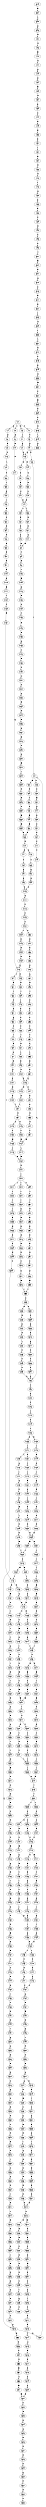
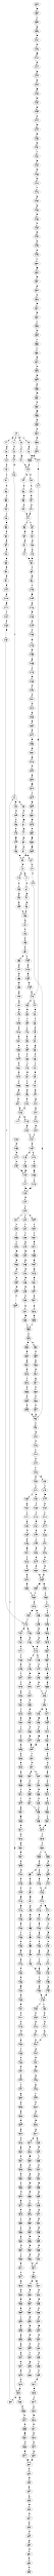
  strict digraph {
    S0
    S1
    S2
    S3
    S4
    S5
    S6
    S7
    S8
    S9
    S10
    S11
    S12
    S13
    S14
    S15
    S16
    S17
    S18
    S19
    S20
    S21
    S22
    S23
    S24
    S25
    S26
    S27
    S28
    S29
    S30
    S31
    S32
    S33
    S34
    S35
    S36
    S37
    S38
    S39
    S40
    S41
    S42
    S43
    S44
    S45
    S46
    S47
    S48
    S49
    S50
    S51
    S52
    S53
    S54
    S55
    S56
    S57
    S58
    S59
    S60
    S61
    S62
    S63
    S64
    S65
    S66
    S67
    S68
    S69
    S70
    S71
    S72
    S73
    S74
    S75
    S76
    S77
    S78
    S79
    S80
    S81
    S82
    S83
    S84
    S85
    S86
    S87
    S88
    S89
    S90
    S91
    S92
    S93
    S94
    S95
    S96
    S97
    S98
    S99
    S100
    S101
    S102
    S103
    S104
    S105
    S106
    S107
    S108
    S109
    S110
    S111
    S112
    S113
    S114
    S115
    S116
    S117
    S118
    S119
    S120
-   S121
    S122
    S123
    S124
    S125
    S126
    S127
    S128
    S129
    S130
    S131
    S132
    S133
    S134
    S135
    S136
    S137
    S138
    S139
    S140
    S141
    S142
    S143
    S144
    S145
    S146
    S147
    S148
    S149
    S150
    S151
    S152
    S153
    S154
    S155
    S156
    S157
    S158
    S159
    S160
    S161
    S162
    S163
    S164
    S165
    S166
    S167
    S168
    S169
    S170
    S171
    S172
    S173
    S174
    S175
    S176
    S177
    S178
    S179
    S180
    S181
    S182
    S183
    S184
    S185
    S186
    S187
    S188
    S189
    S190
    S191
    S192
    S193
    S194
    S195
    S196
    S197
    S198
    S199
    S200
    S201
    S202
    S203
    S204
    S205
    S206
    S207
    S208
    S209
    S210
    S211
    S212
    S213
    S214
    S215
    S216
    S217
    S218
    S219
    S220
    S221
    S222
    S223
    S224
    S225
    S226
    S227
    S228
    S229
    S230
    S231
    S232
    S233
    S234
    S235
    S236
    S237
    S238
    S239
    S240
    S241
    S242
    S243
    S244
    S245
    S246
    S247
    S248
    S249
    S250
    S251
    S252
    S253
    S254
    S255
    S256
    S257
    S258
    S259
    S260
    S261
    S262
    S263
    S264
    S265
    S266
    S267
    S268
    S269
    S270
    S271
    S272
    S273
    S274
    S275
    S276
    S277
    S278
    S279
    S280
    S281
    S282
    S283
    S284
    S285
    S286
    S287
    S288
    S289
    S290
    S291
    S292
    S293
    S294
    S295
    S296
    S297
    S298
    S299
    S300
    S301
    S302
    S303
    S304
    S305
    S306
    S307
    S308
    S309
    S310
    S311
    S312
    S313
    S314
    S315
    S316
    S317
    S318
    S319
    S320
    S321
    S322
    S323
    S324
    S325
    S326
    S327
    S328
    S329
    S330
    S331
    S332
    S333
    S334
    S335
    S336
    S337
    S338
    S339
    S340
    S341
    S342
    S343
    S344
    S345
    S346
    S347
    S348
    S349
    S350
    S351
    S352
    S353
    S354
    S355
    S356
    S357
    S358
    S359
    S360
    S361
    S362
    S363
    S364
    S365
    S366
    S367
    S368
    S369
    S370
    S371
    S372
    S373
    S374
    S375
    S376
    S377
    S378
    S621
    S380
    S381
    S382
    S383
    S379
    S384
    S385
    S386
    S387
    S388
    S389
    S390
    S391
    S392
    S393
    S394
    S395
    S396
    S397
    S398
    S399
    S400
    S401
    S402
    S403
    S404
    S405
    S406
    S407
    S408
    S409
    S410
    S411
    S412
    S413
    S414
    S415
    S416
    S417
    S418
    S419
    S420
    S421
    S422
    S423
    S424
    S425
    S426
    S427
    S428
    S429
    S430
    S431
    S432
    S433
    S434
    S435
    S436
    S437
    S438
    S439
    S440
    S441
    S442
    S443
    S444
    S445
    S446
    S447
    S448
    S449
    S450
    S451
    S452
    S453
    S454
    S455
    S456
    S457
    S458
    S459
    S460
    S461
    S462
    S463
    S464
    S465
    S466
    S467
    S468
    S469
    S470
    S471
    S472
    S473
    S474
    S475
    S476
    S477
    S478
    S479
    S480
    S481
    S482
    S483
    S484
    S485
    S486
    S487
    S488
    S489
    S490
    S491
    S492
    S493
    S494
    S495
    S496
    S497
    S498
    S499
    S500
    S501
    S502
    S503
    S504
    S505
    S506
    S507
    S508
    S509
    S510
    S511
    S512
    S513
    S514
    S515
    S516
    S517
    S518
    S519
    S520
    S521
    S522
    S523
    S524
    S525
    S526
    S527
    S528
    S529
    S530
    S531
    S532
    S533
    S534
    S535
    S536
    S537
    S538
    S539
    S540
    S541
    S542
    S543
    S544
    S545
    S546
    S547
    S548
    S549
    S550
    S551
    S552
    S553
    S554
    S555
    S556
    S557
    S558
    S559
    S560
    S561
    S562
    S563
    S564
    S565
    S566
    S567
    S568
    S569
    S570
    S571
    S572
    S573
    S574
    S575
    S576
    S577
    S578
    S579
    S580
    S581
    S582
    S583
    S584
    S585
    S586
    S587
    S588
    S589
    S590
    S591
    S592
    S593
    S594
    S595
    S596
    S597
    S598
    S599
    S600
    S601
    S602
    S603
    S604
    S605
    S606
    S607
    S608
    S609
    n612 [label=S640]
    S611
    S612
    S613
    S614
    S615
    S616
    S617
    S618
    S619
    S620
    S622
    S623
    S624
    S625
    S626
    S627
    S628
    S629
    S630
    S631
    S632
    S633
    S0 -> S1 [label=Y]
    S0 -> S2 [label=V]
    S0 -> S3 [label=N]
    S0 -> S4 [label=A]
    S1 -> S5 [label=L]
    S2 -> S6 [label=A]
    S3 -> S7 [label=S]
    S4 -> S8 [label=A]
    S5 -> S9 [label=A]
    S6 -> S10 [label=R]
    S7 -> S11 [label=A]
    S8 -> S12 [label=K]
    S9 -> S13 [label=D]
    S10 -> S14 [label=K]
    S11 -> S15 [label=G]
    S12 -> S16 [label=L]
    S13 -> S17 [label=I]
    S14 -> S18 [label=A]
    S15 -> S19 [label=R]
    S15 -> S20 [label=K]
    S16 -> S21 [label=S]
    S17 -> S22 [label=Q]
    S17 -> S23 [label=L]
    S18 -> S24 [label=S]
    S18 -> S25 [label=K]
    S19 -> S26 [label=C]
    S20 -> S27 [label=C]
    S21 -> S28 [label=L]
    S22 -> S29 [label=M]
    S23 -> S30 [label=T]
    S24 -> S31 [label=Q]
    S25 -> S32 [label=Q]
    S26 -> S33 [label=D]
    S27 -> S34 [label=D]
    S28 -> S35 [label=I]
    S29 -> S36 [label=Y]
    S30 -> S37 [label=E]
    S31 -> S38 [label=I]
    S32 -> S39 [label=V]
    S33 -> S40 [label=W]
    S34 -> S41 [label=W]
    S35 -> S42 [label=A]
    S36 -> S43 [label=L]
    S37 -> S44 [label=A]
    S38 -> S45 [label=L]
    S39 -> S46 [label=I]
    S40 -> S47 [label=Q]
    S41 -> S47 [label=Q]
    S42 -> S48 [label=V]
    S43 -> S49 [label=E]
    S44 -> S50 [label=D]
    S45 -> S51 [label=P]
    S46 -> S52 [label=P]
    S47 -> S53 [label=S]
    S47 -> S54 [label=V]
    S48 -> S55 [label=R]
    S49 -> S56 [label=E]
    S50 -> S57 [label=T]
    S51 -> S58 [label=A]
    S52 -> S59 [label=L]
    S53 -> S60 [label=R]
    S54 -> S61 [label=R]
    S55 -> S62 [label=T]
    S56 -> S63 [label=P]
    S57 -> S64 [label=T]
    S58 -> S65 [label=L]
    S59 -> S66 [label=L]
    S60 -> S67 [label=K]
    S61 -> S68 [label=K]
    S62 -> S69 [label=D]
    S63 -> S70 [label=R]
    S64 -> S71 [label=L]
    S65 -> S72 [label=I]
    S66 -> S73 [label=V]
    S67 -> S74 [label=G]
    S68 -> S75 [label=G]
    S69 -> S76 [label=P]
    S70 -> S77 [label=A]
    S70 -> S78 [label=G]
    S71 -> S79 [label=L]
    S72 -> S80 [label=K]
    S73 -> S81 [label=K]
    S74 -> S82 [label=F]
    S75 -> S82 [label=F]
    S76 -> S83 [label=D]
    S77 -> S84 [label=L]
    S78 -> S85 [label=L]
    S79 -> S86 [label=G]
    S80 -> S87 [label=T]
    S81 -> S88 [label=S]
    S82 -> S89 [label=Y]
    S83 -> S90 [label=N]
    S84 -> S91 [label=A]
    S85 -> S92 [label=A]
    S86 -> S93 [label=Y]
    S87 -> S94 [label=R]
    S88 -> S95 [label=R]
    S89 -> S96 [label=R]
    S90 -> S97 [label=Q]
    S91 -> S98 [label=P]
    S92 -> S99 [label=P]
    S93 -> S100 [label=G]
    S94 -> S101 [label=A]
    S95 -> S102 [label=T]
    S96 -> S103 [label=V]
    S97 -> S104 [label=F]
    S98 -> S105 [label=T]
    S99 -> S105 [label=T]
    S100 -> S106 [label=L]
    S101 -> S107 [label=A]
    S102 -> S108 [label=A]
    S103 -> S109 [label=H]
    S104 -> S110 [label=Q]
    S105 -> S111 [label=G]
    S106 -> S112 [label=V]
    S107 -> S113 [label=N]
    S108 -> S114 [label=T]
    S108 -> S115 [label=N]
    S109 -> S116 [label=A]
    S110 -> S117 [label=H]
    S111 -> S118 [label=T]
    S112 -> S119 [label=T]
    S113 -> S120 [label=R]
-   S114 -> S121 [label=R]
    S115 -> S122 [label=R]
    S116 -> S123 [label=N]
    S117 -> S124 [label=V]
    S118 -> S125 [label=L]
    S119 -> S126 [label=V]
    S120 -> S127 [label=S]
-   S121 -> S128 [label=T]
    S122 -> S127 [label=S]
    S123 -> S129 [label=C]
    S124 -> S130 [label=L]
    S125 -> S131 [label=L]
    S126 -> S132 [label=R]
    S126 -> S133 [label=K]
    S127 -> S134 [label=K]
    S128 -> S135 [label=K]
    S129 -> S136 [label=Y]
    S130 -> S137 [label=H]
    S131 -> S138 [label=L]
    S131 -> S139 [label=I]
    S132 -> S140 [label=S]
    S133 -> S141 [label=S]
    S134 -> S142 [label=L]
    S134 -> S143 [label=M]
    S135 -> S144 [label=M]
    S136 -> S145 [label=R]
    S137 -> S146 [label=I]
    S138 -> S147 [label=A]
    S139 -> S148 [label=A]
    S140 -> S149 [label=E]
    S141 -> S150 [label=S]
    S141 -> S151 [label=T]
    S142 -> S152 [label=Y]
    S143 -> S153 [label=Y]
    S144 -> S154 [label=Y]
    S145 -> S155 [label=K]
    S146 -> S156 [label=D]
    S146 -> S157 [label=R]
    S147 -> S158 [label=R]
    S148 -> S159 [label=R]
    S149 -> S160 [label=T]
    S150 -> S161 [label=G]
    S151 -> S162 [label=S]
    S152 -> S163 [label=H]
    S153 -> S164 [label=H]
    S154 -> S164 [label=H]
    S155 -> S165 [label=A]
    S156 -> S166 [label=G]
    S157 -> S167 [label=E]
    S158 -> S168 [label=R]
    S159 -> S169 [label=K]
    S160 -> S170 [label=V]
    S161 -> S171 [label=I]
    S162 -> S172 [label=I]
    S163 -> S173 [label=S]
    S164 -> S174 [label=S]
    S165 -> S175 [label=Y]
    S166 -> S176 [label=P]
    S167 -> S177 [label=L]
    S168 -> S178 [label=A]
    S169 -> S18 [label=A]
    S170 -> S179 [label=A]
    S171 -> S180 [label=G]
    S172 -> S181 [label=R]
    S173 -> S182 [label=E]
    S174 -> S182 [label=E]
    S175 -> S183 [label=E]
    S176 -> S184 [label=L]
    S176 -> S185 [label=Q]
    S177 -> S186 [label=S]
    S178 -> S187 [label=G]
    S179 -> S188 [label=R]
    S180 -> S189 [label=M]
    S181 -> S190 [label=G]
    S182 -> S191 [label=D]
    S183 -> S192 [label=T]
    S184 -> S193 [label=L]
    S185 -> S194 [label=L]
    S186 -> S195 [label=P]
    S187 -> S196 [label=Q]
    S188 -> S197 [label=I]
    S189 -> S198 [label=T]
    S190 -> S199 [label=V]
    S191 -> S200 [label=V]
    S192 -> S201 [label=W]
    S193 -> S202 [label=E]
    S194 -> S203 [label=E]
    S195 -> S204 [label=V]
    S196 -> S205 [label=V]
    S197 -> S206 [label=D]
    S198 -> S207 [label=H]
    S199 -> S208 [label=D]
    S200 -> S209 [label=L]
    S200 -> S210 [label=V]
    S200 -> S211 [label=I]
    S201 -> S212 [label=T]
    S202 -> S213 [label=P]
    S203 -> S214 [label=P]
    S204 -> S215 [label=S]
    S205 -> S216 [label=L]
    S206 -> S217 [label=T]
    S207 -> S218 [label=S]
    S208 -> S219 [label=T]
    S209 -> S220 [label=V]
    S210 -> S221 [label=V]
    S211 -> S222 [label=V]
    S212 -> S223 [label=G]
    S213 -> S224 [label=V]
    S214 -> S225 [label=I]
    S215 -> S226 [label=G]
    S216 -> S227 [label=P]
    S217 -> S228 [label=K]
    S218 -> S229 [label=K]
    S219 -> S230 [label=K]
    S220 -> S231 [label=V]
    S221 -> S232 [label=V]
    S222 -> S233 [label=V]
    S223 -> S234 [label=F]
    S224 -> S235 [label=W]
    S225 -> S236 [label=W]
    S226 -> S237 [label=D]
    S227 -> S238 [label=L]
    S228 -> S239 [label=N]
    S229 -> S240 [label=N]
    S230 -> S239 [label=N]
    S231 -> S241 [label=Q]
    S232 -> S242 [label=A]
    S233 -> S243 [label=S]
    S234 -> S244 [label=K]
    S235 -> S245 [label=K]
    S236 -> S246 [label=R]
    S236 -> S247 [label=K]
    S237 -> S248 [label=I]
    S238 -> S249 [label=L]
    S239 -> S250 [label=E]
    S239 -> S251 [label=Q]
    S240 -> S252 [label=E]
    S241 -> S253 [label=F]
    S242 -> S254 [label=F]
    S243 -> S255 [label=F]
    S244 -> S256 [label=Q]
    S245 -> S257 [label=E]
    S246 -> S258 [label=E]
    S247 -> S259 [label=E]
    S248 -> S260 [label=R]
    S249 -> S261 [label=L]
    S250 -> S262 [label=V]
    S251 -> S263 [label=I]
    S252 -> S262 [label=V]
    S253 -> S264 [label=R]
    S254 -> S265 [label=N]
    S255 -> S266 [label=N]
    S256 -> S267 [label=P]
    S257 -> S268 [label=L]
    S258 -> S269 [label=L]
    S259 -> S270 [label=I]
    S260 -> S271 [label=I]
    S261 -> S272 [label=C]
    S262 -> S273 [label=L]
    S263 -> S274 [label=V]
    S264 -> S275 [label=R]
    S265 -> S276 [label=Q]
    S266 -> S277 [label=Q]
    S267 -> S278 [label=F]
    S268 -> S279 [label=E]
    S269 -> S280 [label=E]
    S270 -> S281 [label=E]
    S271 -> S282 [label=Y]
    S272 -> S283 [label=S]
    S273 -> S284 [label=H]
    S273 -> S285 [label=N]
    S274 -> S286 [label=S]
    S275 -> S287 [label=R]
    S276 -> S288 [label=R]
    S277 -> S289 [label=T]
    S278 -> S290 [label=L]
    S279 -> S291 [label=E]
    S280 -> S291 [label=E]
    S281 -> S292 [label=E]
    S282 -> S293 [label=R]
    S283 -> S294 [label=R]
    S284 -> S146 [label=I]
    S285 -> S295 [label=I]
    S286 -> S296 [label=I]
    S287 -> S297 [label=Q]
    S288 -> S298 [label=N]
    S289 -> S299 [label=N]
    S290 -> S300 [label=A]
    S291 -> S301 [label=I]
    S292 -> S302 [label=T]
    S293 -> S303 [label=G]
    S294 -> S304 [label=T]
    S295 -> S305 [label=D]
    S296 -> S306 [label=E]
    S297 -> S307 [label=L]
    S298 -> S308 [label=L]
    S299 -> S309 [label=L]
    S300 -> S310 [label=E]
    S301 -> S311 [label=W]
    S302 -> S312 [label=W]
    S303 -> S313 [label=K]
    S304 -> S108 [label=A]
    S305 -> S314 [label=G]
    S306 -> S315 [label=E]
    S307 -> S316 [label=A]
    S308 -> S317 [label=A]
    S309 -> S318 [label=A]
    S310 -> S319 [label=I]
    S311 -> S320 [label=L]
    S311 -> S321 [label=P]
    S312 -> S322 [label=P]
    S313 -> S323 [label=C]
    S314 -> S176 [label=P]
    S315 -> S324 [label=P]
    S316 -> S325 [label=E]
    S317 -> S326 [label=E]
    S318 -> S327 [label=D]
    S318 -> S328 [label=R]
    S319 -> S329 [label=Q]
    S320 -> S330 [label=Y]
    S321 -> S331 [label=Y]
    S322 -> S332 [label=Y]
    S323 -> S333 [label=E]
    S324 -> S334 [label=D]
    S325 -> S335 [label=V]
    S326 -> S335 [label=V]
    S327 -> S17 [label=I]
    S328 -> S336 [label=M]
    S329 -> S337 [label=M]
    S330 -> S338 [label=K]
    S331 -> S339 [label=K]
    S332 -> S340 [label=R]
    S333 -> S341 [label=I]
    S334 -> S342 [label=L]
    S335 -> S343 [label=L]
    S336 -> S344 [label=L]
    S337 -> S345 [label=F]
    S338 -> S346 [label=L]
    S339 -> S347 [label=L]
    S340 -> S348 [label=L]
    S341 -> S349 [label=V]
    S342 -> S350 [label=E]
    S343 -> S351 [label=L]
    S343 -> S352 [label=P]
    S344 -> S353 [label=K]
    S345 -> S354 [label=L]
    S346 -> S355 [label=S]
    S347 -> S355 [label=S]
    S348 -> S356 [label=S]
    S349 -> S357 [label=A]
    S350 -> S358 [label=P]
    S351 -> S359 [label=T]
    S352 -> S360 [label=R]
    S353 -> S361 [label=E]
    S354 -> S362 [label=E]
    S355 -> S363 [label=S]
    S356 -> S364 [label=S]
    S357 -> S365 [label=E]
    S358 -> S225 [label=I]
    S359 -> S366 [label=A]
    S360 -> S367 [label=A]
    S361 -> S368 [label=W]
    S362 -> S369 [label=E]
    S363 -> S370 [label=P]
    S364 -> S370 [label=P]
    S365 -> S371 [label=T]
    S366 -> S372 [label=D]
    S367 -> S373 [label=D]
    S368 -> S374 [label=E]
    S369 -> S63 [label=P]
    S370 -> S375 [label=V]
    S371 -> S376 [label=C]
    S372 -> S377 [label=A]
    S373 -> S378 [label=S]
    S374 -> S621 [label=E]
    S375 -> S380 [label=V]
    S376 -> S381 [label=A]
    S377 -> S382 [label=T]
    S378 -> S383 [label=T]
    S621 -> S622 [label=T]
    S380 -> S385 [label=V]
    S380 -> S386 [label=I]
    S381 -> S387 [label=Q]
    S382 -> S388 [label=L]
    S383 -> S389 [label=L]
    S379 -> S384 [label=F]
    S384 -> S390 [label=S]
    S385 -> S391 [label=L]
    S386 -> S392 [label=L]
    S387 -> S393 [label=L]
    S388 -> S394 [label=L]
    S389 -> S395 [label=L]
    S390 -> S396 [label=A]
    S391 -> S397 [label=M]
    S391 -> S398 [label=L]
    S392 -> S399 [label=L]
    S393 -> S400 [label=M]
    S394 -> S86 [label=G]
    S395 -> S86 [label=G]
    S396 -> S401 [label=N]
    S397 -> S402 [label=P]
    S398 -> S403 [label=P]
    S399 -> S404 [label=P]
    S400 -> S405 [label=T]
    S401 -> S406 [label=M]
    S402 -> S407 [label=W]
    S403 -> S408 [label=W]
    S404 -> S408 [label=W]
    S405 -> S409 [label=L]
    S406 -> S410 [label=E]
    S407 -> S411 [label=E]
    S408 -> S412 [label=E]
    S409 -> S413 [label=H]
    S410 -> S414 [label=K]
    S411 -> S415 [label=A]
    S412 -> S416 [label=K]
    S412 -> S417 [label=E]
    S413 -> S418 [label=H]
    S414 -> S419 [label=A]
    S415 -> S420 [label=R]
    S416 -> S421 [label=R]
    S417 -> S422 [label=K]
    S418 -> S423 [label=A]
    S419 -> S424 [label=A]
    S420 -> S425 [label=Y]
    S421 -> S426 [label=F]
    S422 -> S427 [label=Y]
    S423 -> S428 [label=F]
    S424 -> S429 [label=E]
    S425 -> S430 [label=I]
    S426 -> S431 [label=A]
    S427 -> S432 [label=F]
    S428 -> S433 [label=V]
    S429 -> S434 [label=K]
    S430 -> S435 [label=Y]
    S431 -> S436 [label=Y]
    S432 -> S437 [label=Y]
    S433 -> S438 [label=L]
    S434 -> S439 [label=P]
    S435 -> S440 [label=A]
    S436 -> S441 [label=A]
    S437 -> S442 [label=A]
    S438 -> S443 [label=F]
    S439 -> S444 [label=L]
    S440 -> S445 [label=V]
    S441 -> S446 [label=V]
    S442 -> S447 [label=I]
    S443 -> S448 [label=K]
    S444 -> S449 [label=D]
    S445 -> S450 [label=A]
    S446 -> S450 [label=A]
    S447 -> S451 [label=A]
    S448 -> S452 [label=L]
    S449 -> S453 [label=F]
    S450 -> S454 [label=I]
    S451 -> S455 [label=I]
    S452 -> S456 [label=K]
    S453 -> S457 [label=P]
    S454 -> S458 [label=A]
    S455 -> S459 [label=A]
    S456 -> S460 [label=E]
    S457 -> S461 [label=I]
    S458 -> S462 [label=Q]
    S459 -> S462 [label=Q]
    S460 -> S463 [label=N]
    S461 -> S464 [label=R]
    S462 -> S465 [label=I]
    S462 -> S466 [label=V]
    S463 -> S467 [label=E]
    S464 -> S468 [label=Q]
    S465 -> S469 [label=T]
    S466 -> S470 [label=T]
    S467 -> S471 [label=L]
    S468 -> S472 [label=K]
    S469 -> S473 [label=K]
    S470 -> S474 [label=K]
    S471 -> S475 [label=L]
    S472 -> S476 [label=I]
    S473 -> S477 [label=G]
    S474 -> S478 [label=G]
    S475 -> S479 [label=M]
    S476 -> S480 [label=K]
    S477 -> S481 [label=L]
    S478 -> S481 [label=L]
    S479 -> S482 [label=K]
    S480 -> S483 [label=P]
    S481 -> S484 [label=G]
    S482 -> S485 [label=I]
    S483 -> S486 [label=P]
    S484 -> S487 [label=M]
    S485 -> S488 [label=Y]
    S486 -> S489 [label=L]
    S487 -> S490 [label=E]
    S488 -> S491 [label=D]
    S489 -> S492 [label=Q]
    S490 -> S493 [label=D]
    S491 -> S494 [label=K]
    S492 -> S495 [label=T]
    S493 -> S496 [label=A]
    S494 -> S497 [label=V]
    S495 -> S498 [label=L]
    S496 -> S499 [label=I]
    S497 -> S500 [label=A]
    S498 -> S501 [label=V]
    S499 -> S502 [label=M]
    S500 -> S503 [label=G]
    S501 -> S504 [label=E]
    S502 -> S505 [label=C]
    S503 -> S506 [label=A]
    S504 -> S507 [label=D]
    S505 -> S508 [label=R]
    S506 -> S509 [label=K]
    S507 -> S510 [label=K]
    S508 -> S511 [label=G]
    S509 -> S512 [label=A]
    S510 -> S513 [label=L]
    S511 -> S514 [label=G]
    S511 -> S515 [label=N]
    S512 -> S516 [label=L]
    S513 -> S517 [label=R]
    S514 -> S518 [label=K]
    S515 -> S519 [label=K]
    S516 -> S520 [label=A]
    S517 -> S521 [label=R]
    S518 -> S522 [label=E]
    S519 -> S523 [label=S]
    S520 -> S524 [label=T]
    S521 -> S525 [label=I]
    S522 -> S526 [label=L]
    S523 -> S527 [label=L]
    S524 -> S528 [label=Q]
    S525 -> S529 [label=M]
    S526 -> S530 [label=A]
    S527 -> S531 [label=A]
    S528 -> S532 [label=K]
    S529 -> S533 [label=I]
    S530 -> S534 [label=F]
    S531 -> S535 [label=F]
    S532 -> S536 [label=Y]
    S533 -> S537 [label=S]
    S534 -> S538 [label=R]
    S535 -> S539 [label=A]
    S536 -> S540 [label=M]
    S537 -> S541 [label=N]
    S538 -> S542 [label=V]
    S539 -> S543 [label=V]
    S540 -> S544 [label=R]
    S541 -> S545 [label=L]
    S542 -> S546 [label=G]
    S543 -> S547 [label=G]
    S544 -> S548 [label=T]
    S545 -> S549 [label=R]
    S546 -> S550 [label=Q]
    S547 -> S551 [label=K]
    S548 -> S552 [label=I]
    S549 -> S553 [label=K]
    S550 -> S554 [label=K]
    S551 -> S555 [label=R]
    S552 -> S556 [label=L]
    S553 -> S557 [label=H]
    S554 -> S558 [label=Q]
    S555 -> S559 [label=Q]
    S556 -> S560 [label=G]
    S557 -> S561 [label=L]
    S558 -> S562 [label=F]
    S559 -> S563 [label=F]
    S560 -> S564 [label=M]
    S561 -> S565 [label=E]
    S562 -> S566 [label=P]
    S563 -> S567 [label=P]
    S564 -> S568 [label=V]
    S565 -> S569 [label=D]
    S566 -> S570 [label=M]
    S567 -> S570 [label=M]
    S568 -> S571 [label=Q]
    S569 -> S572 [label=L]
    S570 -> S573 [label=L]
    S571 -> S574 [label=V]
    S572 -> S575 [label=N]
    S573 -> S576 [label=R]
    S573 -> S577 [label=H]
    S574 -> S578 [label=F]
    S575 -> S579 [label=S]
    S576 -> S580 [label=Q]
    S577 -> S581 [label=K]
    S578 -> S582 [label=P]
    S579 -> S583 [label=A]
    S580 -> S584 [label=R]
    S581 -> S585 [label=Q]
    S582 -> S586 [label=N]
    S583 -> S15 [label=G]
    S584 -> S587 [label=L]
    S585 -> S588 [label=L]
    S586 -> S589 [label=D]
    S587 -> S590 [label=K]
    S588 -> S591 [label=K]
    S589 -> S592 [label=I]
    S590 -> S593 [label=D]
    S591 -> S594 [label=H]
    S592 -> S595 [label=E]
    S593 -> S596 [label=P]
    S594 -> S597 [label=P]
    S595 -> S598 [label=A]
    S596 -> S599 [label=L]
    S597 -> S600 [label=L]
    S598 -> S601 [label=A]
    S599 -> S602 [label=V]
    S600 -> S603 [label=G]
    S601 -> S604 [label=G]
    S602 -> S605 [label=A]
    S603 -> S606 [label=S]
    S604 -> S607 [label=T]
    S605 -> S608 [label=L]
    S606 -> S609 [label=L]
    S607 -> n612 [label=N]
    S609 -> S611 [label=Q]
    n612 -> S612 [label=L]
    S611 -> S613 [label=Q]
    S612 -> S318 [label=A]
    S613 -> S614 [label=S]
    S614 -> S615 [label=W]
    S615 -> S616 [label=R]
    S616 -> S617 [label=P]
    S617 -> S618 [label=D]
    S618 -> S619 [label=C]
    S619 -> S620 [label=G]
    S620 -> S621 [label=F]
    S622 -> S623 [label=Q]
    S623 -> S624 [label=P]
    S624 -> S625 [label=G]
    S625 -> S626 [label=N]
    S626 -> S627 [label=K]
    S627 -> S628 [label=D]
    S628 -> S629 [label=M]
    S629 -> S630 [label=A]
    S630 -> S631 [label=M]
    S631 -> S632 [label=P]
    S632 -> S633 [label=L]
  }
